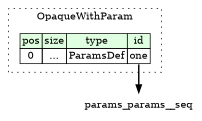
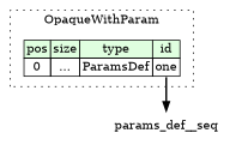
  digraph {
    rankdir=TB
    node [shape=plaintext]
    n1 [label=<<TABLE BORDER="0" CELLBORDER="1" CELLSPACING="0"> 			<TR><TD BGCOLOR="#E0FFE0">pos</TD><TD BGCOLOR="#E0FFE0">size</TD><TD BGCOLOR="#E0FFE0">type</TD><TD BGCOLOR="#E0FFE0">id</TD></TR> 			<TR><TD PORT="one_pos">0</TD><TD PORT="one_size">...</TD><TD>ParamsDef</TD><TD PORT="one_type">one</TD></TR> 		</TABLE>>]
-   params_def__seq [label=params_params__seq]
+   params_def__seq
    subgraph cluster_1 {
      label=OpaqueWithParam
      style=dotted
      n1
    }
    n1 -> params_def__seq [style=bold tailport=one_type]
  }
